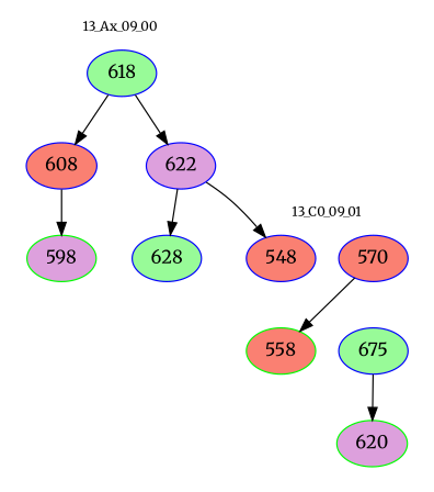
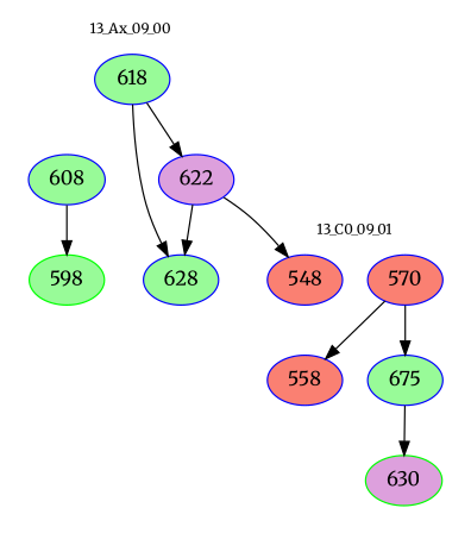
  digraph {
    fontname=Merriweather
    node [color=blue fillcolor=palegreen fontname=Merriweather style=filled]
    edge [color=black fontname=Merriweather]
    n1 [label=618]
-   n2 [fillcolor=salmon label=608]
+   n2 [label=608]
    n3 [fillcolor=plum label=622]
-   n4 [color=green fillcolor=plum label=598]
+   n4 [color=green label=598]
    n5 [label=628]
    n6 [fillcolor=salmon label=570]
-   n7 [color=green fillcolor=salmon label=558]
+   n7 [fillcolor=salmon label=558]
    n8 [label=675]
    n9 [fillcolor=salmon label=548]
-   n10 [color=green fillcolor=plum label=620]
+   n10 [color=green fillcolor=plum label=630]
    subgraph cluster_1 {
      color=white
      fontsize=10
      label="13_Ax_09_00"
      n1
      n2
      n3
      n4
      n5
    }
    subgraph cluster_2 {
      color=white
      fontsize=10
      label="13_C0_09_01"
      n6
      n7
      n8
      n9
      n10
    }
-   n1 -> n2
+   n1 -> n5
    n1 -> n3
    n2 -> n4
    n3 -> n5
    n3 -> n9
    n6 -> n7
+   n6 -> n8
    n8 -> n10
  }
